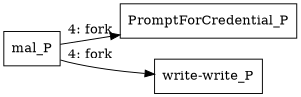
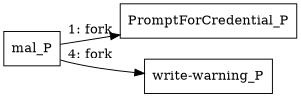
  digraph {
    engine=neato
    fixedsize=false
    fontsize=10
    nodesep=0.3
    rankdir=LR
    ranksep=0
    splines=true
    node [node_type=Process shape=box]
    mal_P
    PromptForCredential_P
-   "write-warning_P" [label="write-write_P"]
-   mal_P -> PromptForCredential_P [label="4: fork"]
+   "write-warning_P"
+   mal_P -> PromptForCredential_P [label="1: fork"]
    mal_P -> "write-warning_P" [label="4: fork"]
  }
